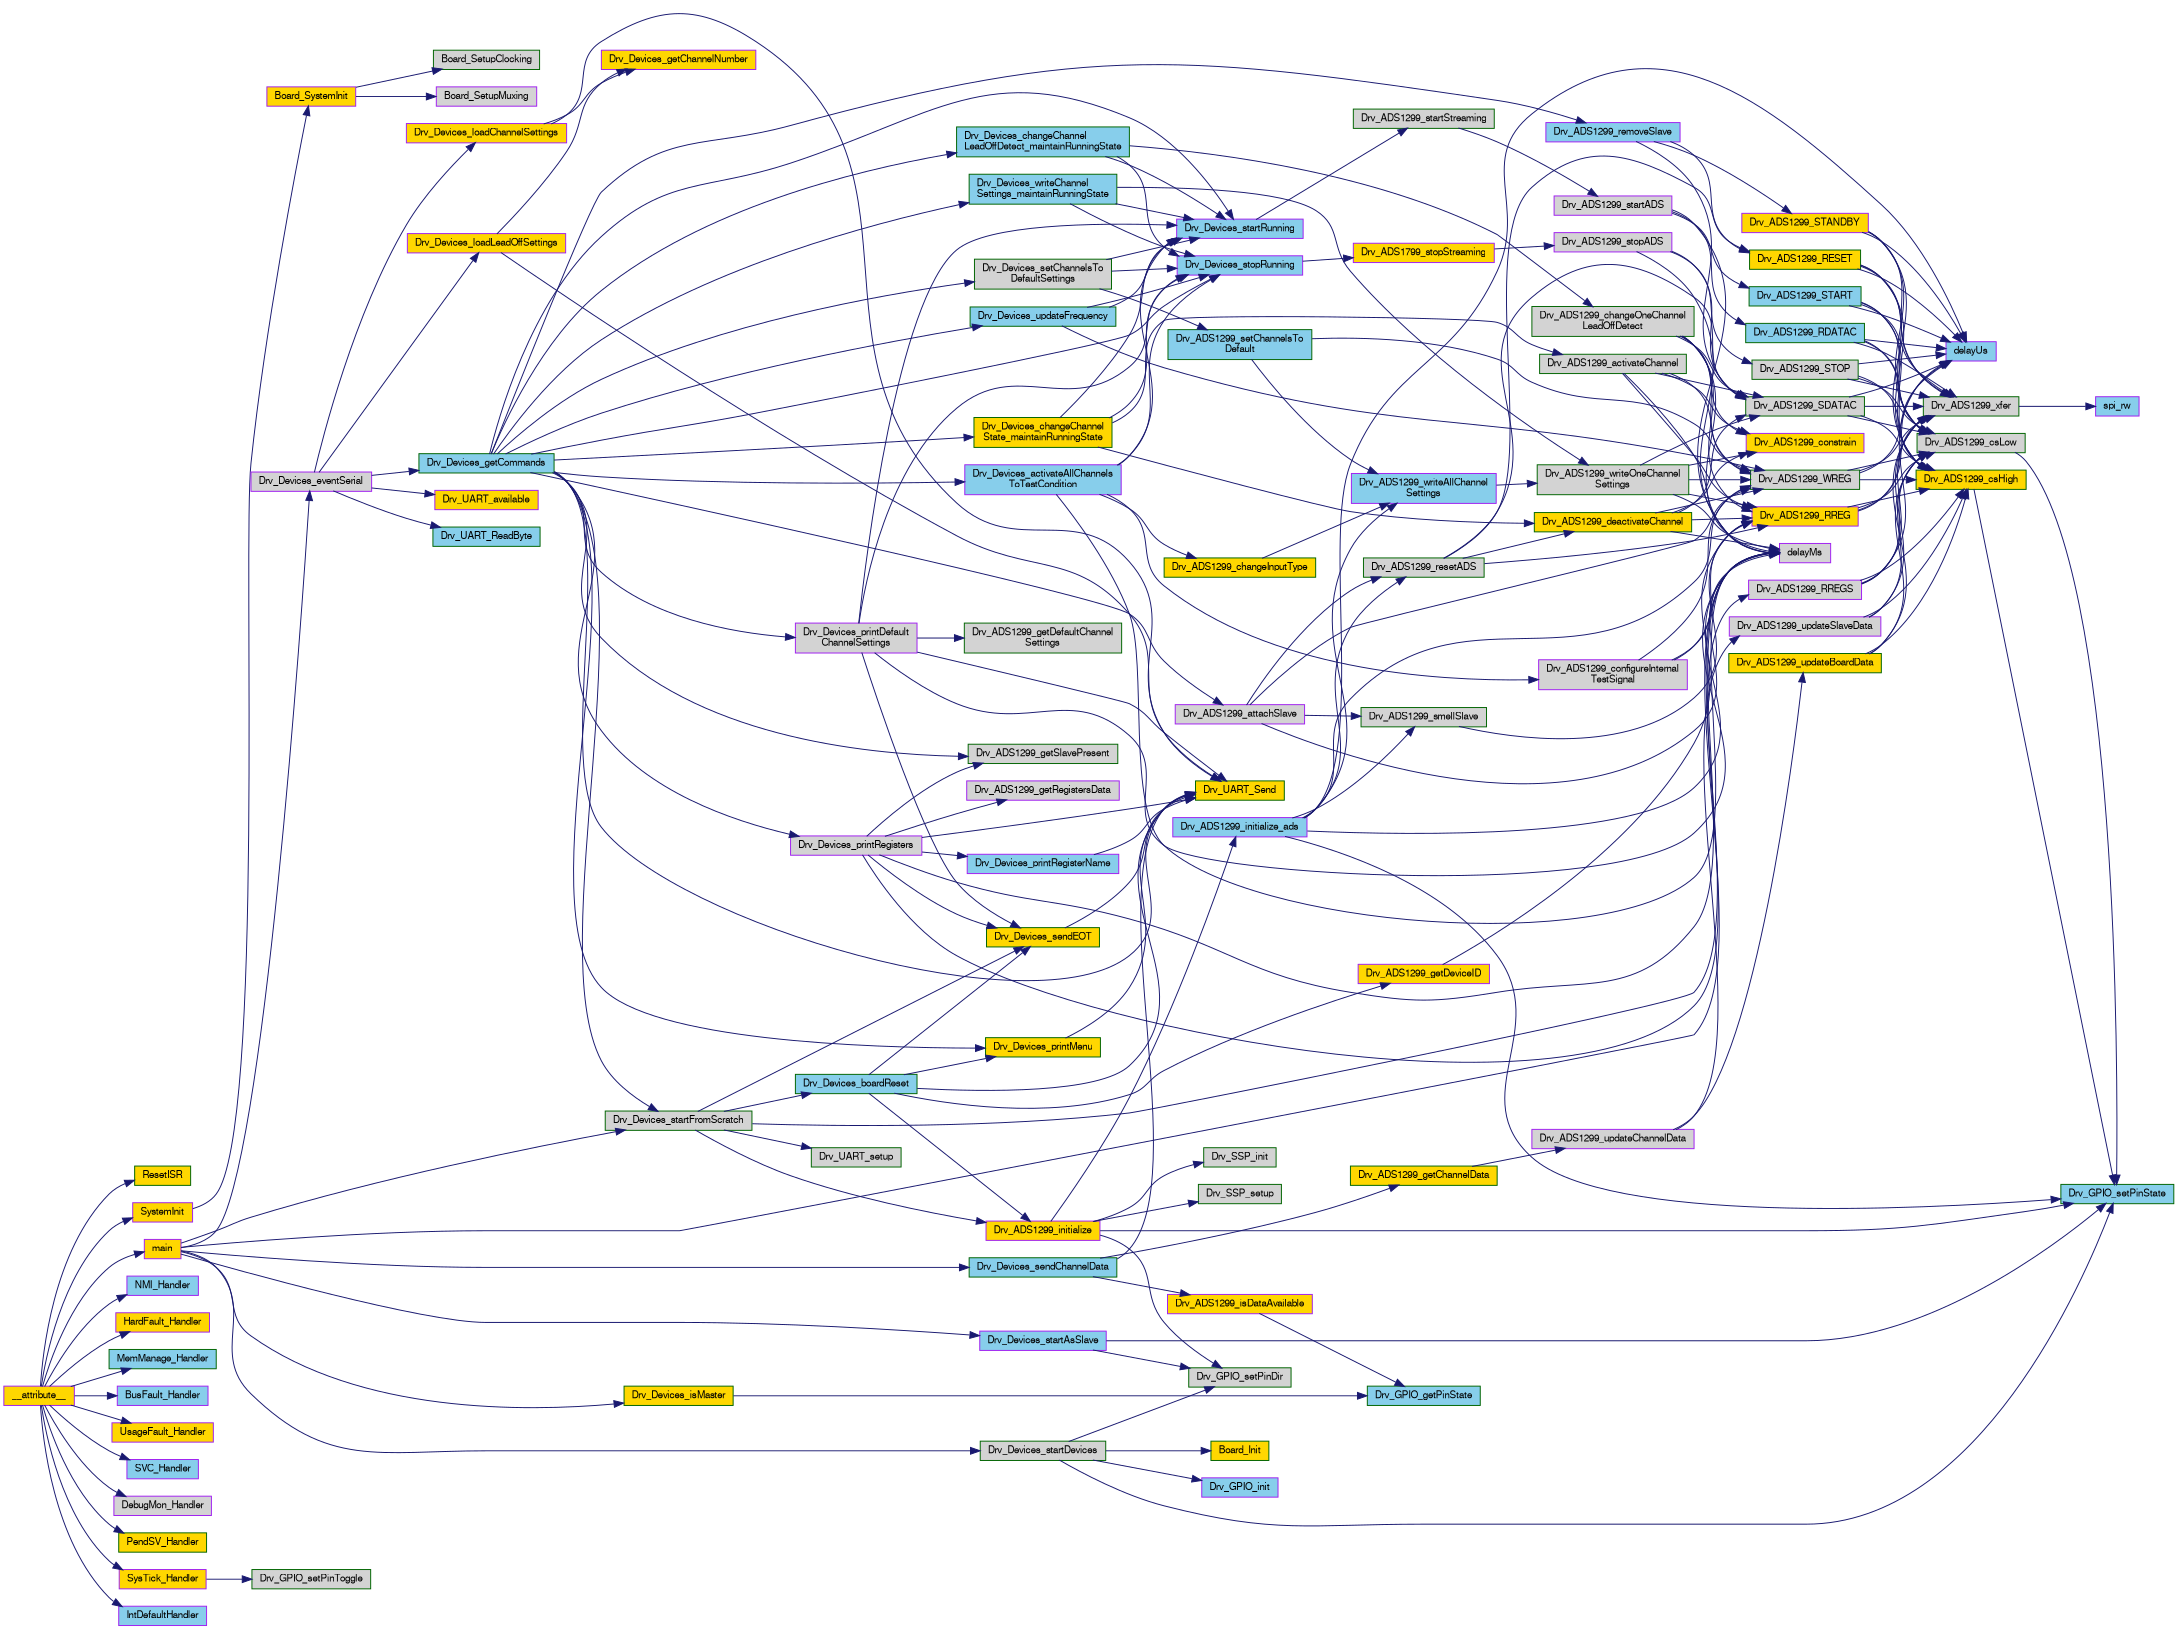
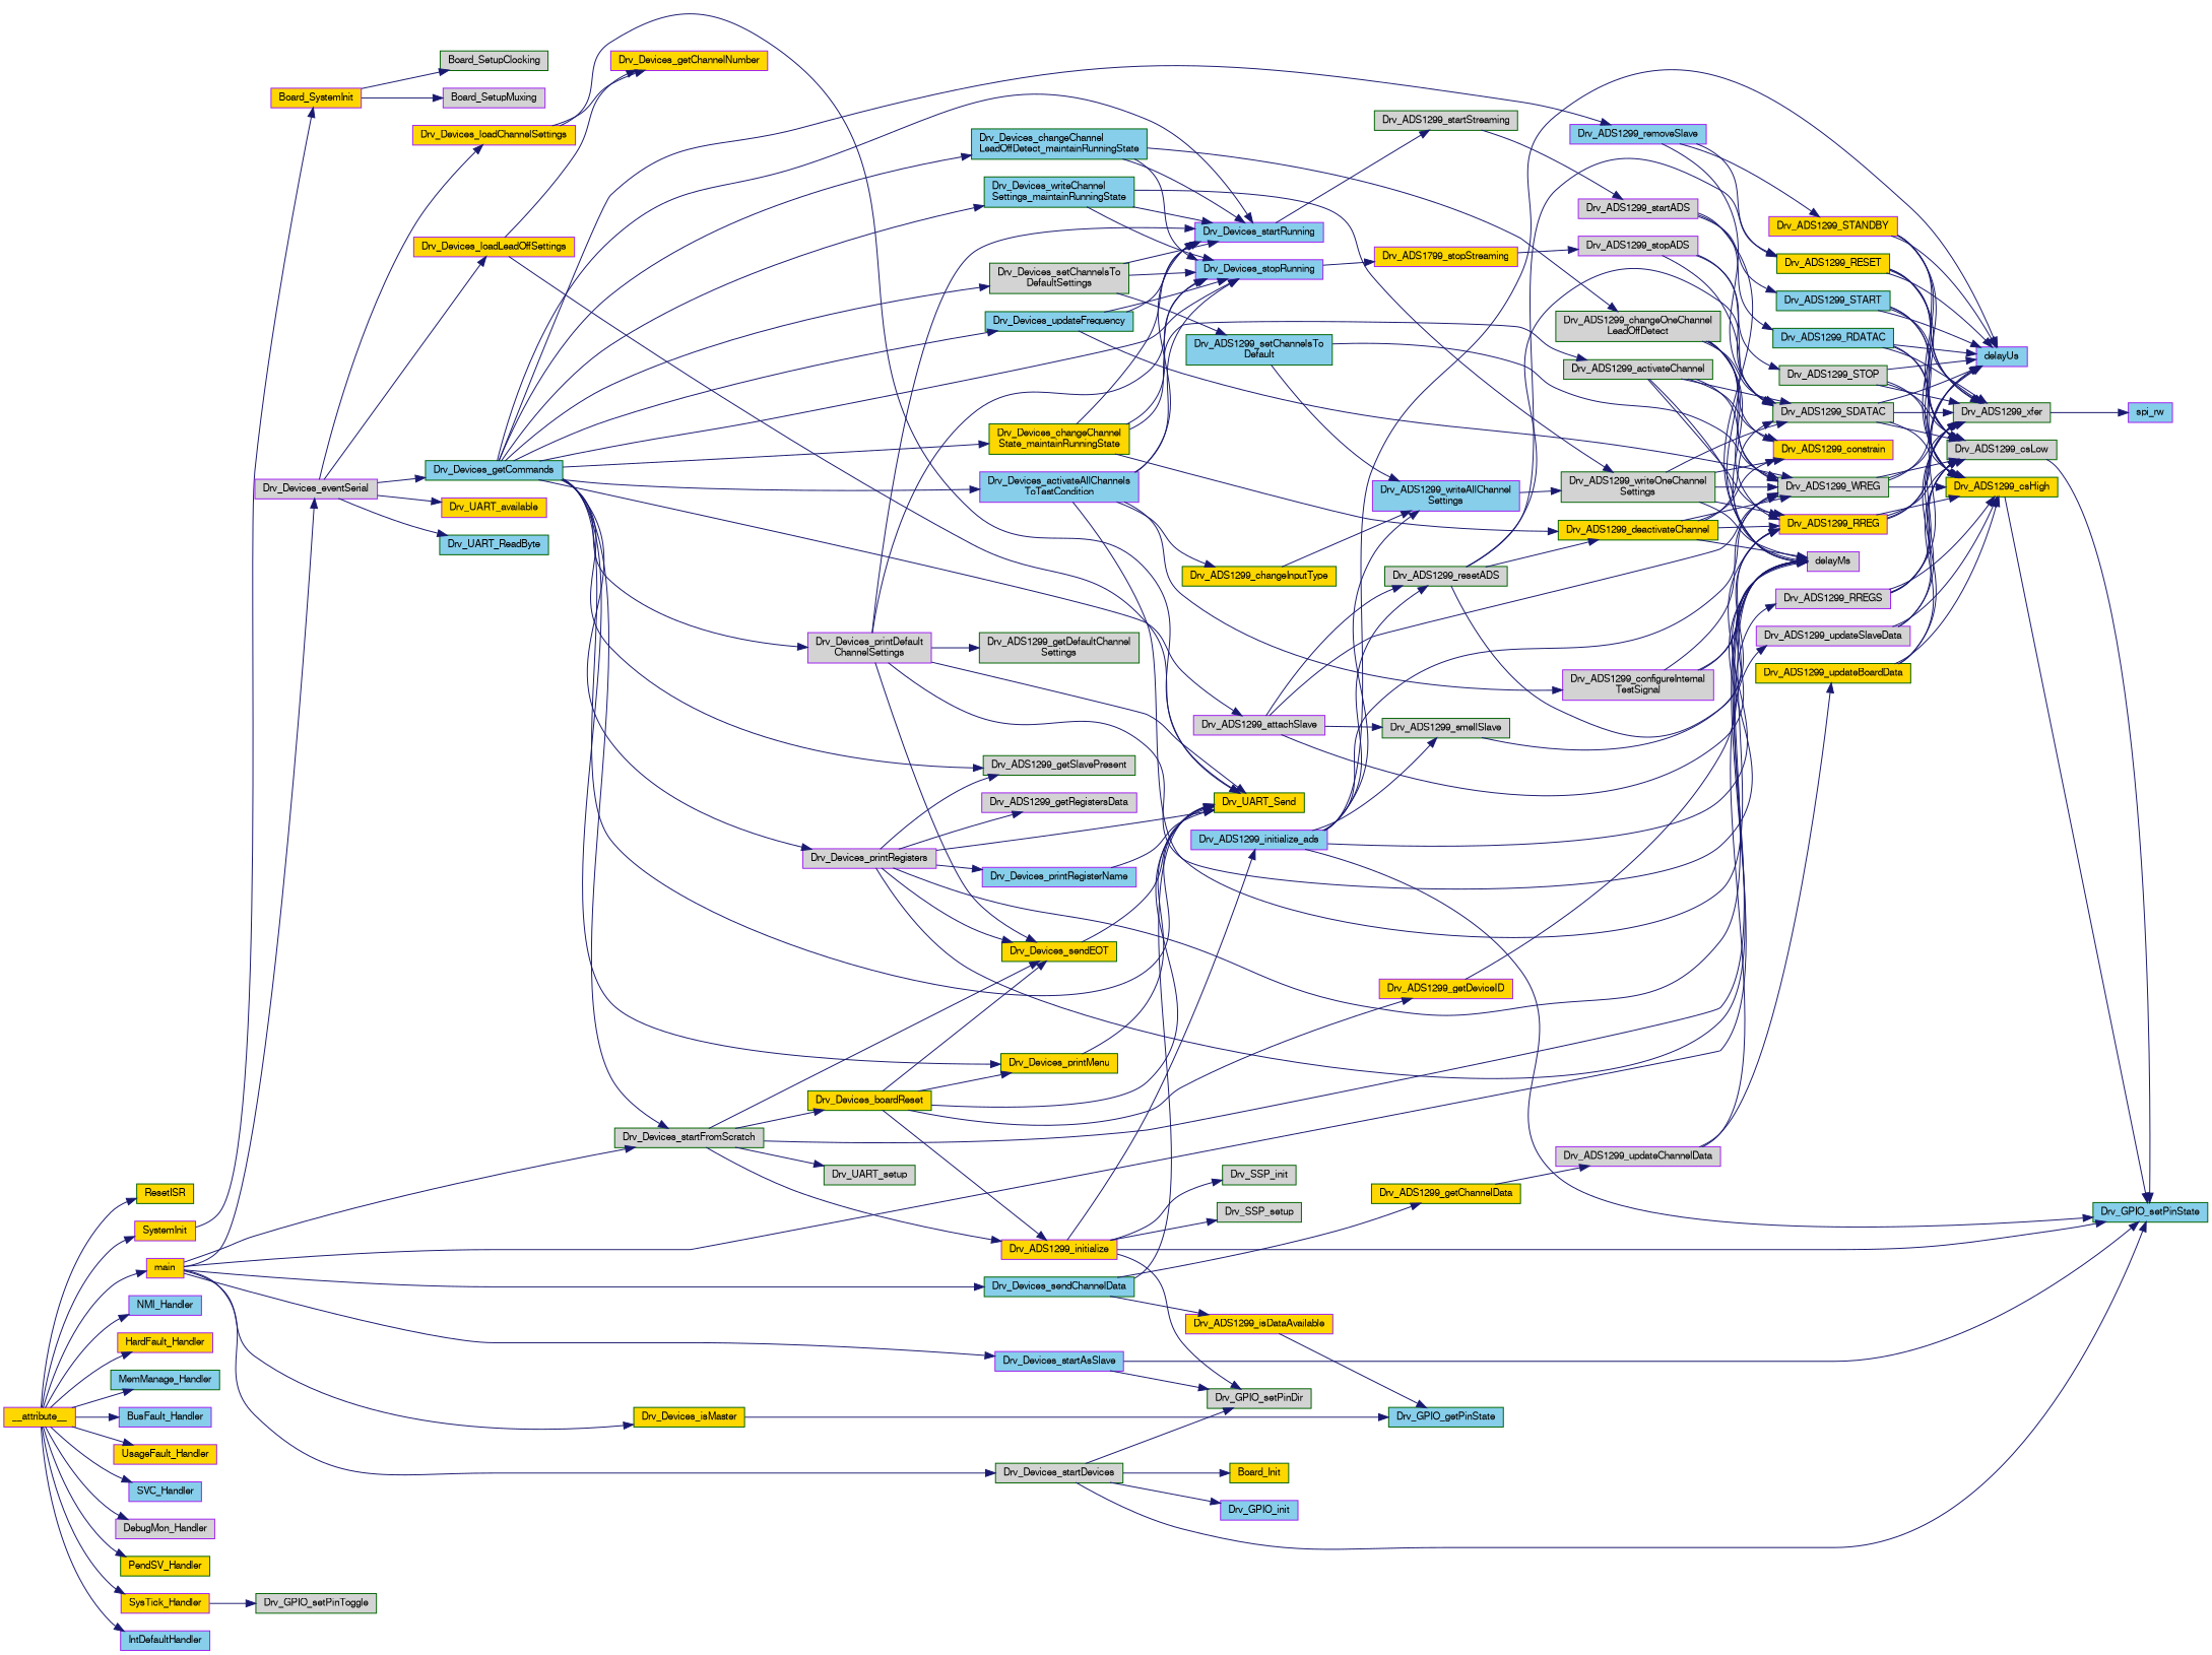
  digraph {
    rankdir=LR
    node [color=darkgreen fillcolor=lightgrey fontname=FreeSans fontsize=10 shape=record style=filled]
    edge [color=midnightblue fontname=FreeSans fontsize=10 labelfontname=FreeSans labelfontsize=10 style=solid]
    n1 [color=purple fillcolor=gold fontcolor=black height=0.2 label=__attribute__ width=0.4]
    n2 [fillcolor=gold height=0.2 label=ResetISR width=0.4]
    n3 [color=purple fillcolor=gold height=0.2 label=SystemInit width=0.4]
    n4 [color=purple fillcolor=gold height=0.2 label=main width=0.4]
    n5 [color=purple fillcolor=skyblue height=0.2 label=NMI_Handler width=0.4]
    n6 [color=purple fillcolor=gold height=0.2 label=HardFault_Handler width=0.4]
    n7 [fillcolor=skyblue height=0.2 label=MemManage_Handler width=0.4]
    n8 [color=purple fillcolor=skyblue height=0.2 label=BusFault_Handler width=0.4]
    n9 [color=purple fillcolor=gold height=0.2 label=UsageFault_Handler width=0.4]
    n10 [color=purple fillcolor=skyblue height=0.2 label=SVC_Handler width=0.4]
    n11 [color=purple height=0.2 label=DebugMon_Handler width=0.4]
    n12 [fillcolor=gold height=0.2 label=PendSV_Handler width=0.4]
    n13 [color=purple fillcolor=gold height=0.2 label=SysTick_Handler width=0.4]
    n14 [color=purple fillcolor=skyblue height=0.2 label=IntDefaultHandler width=0.4]
    n15 [color=purple fillcolor=gold height=0.2 label=Board_SystemInit width=0.4]
    n16 [height=0.2 label=Drv_Devices_startDevices width=0.4]
    n17 [fillcolor=gold height=0.2 label=Drv_Devices_isMaster width=0.4]
    n18 [color=purple height=0.2 label=delayMs width=0.4]
    n19 [height=0.2 label=Drv_Devices_startFromScratch width=0.4]
    n20 [fillcolor=skyblue height=0.2 label=Drv_Devices_sendChannelData width=0.4]
    n21 [color=purple height=0.2 label=Drv_Devices_eventSerial width=0.4]
    n22 [color=purple fillcolor=skyblue height=0.2 label=Drv_Devices_startAsSlave width=0.4]
    n23 [height=0.2 label=Drv_GPIO_setPinToggle width=0.4]
    n24 [color=purple height=0.2 label=Board_SetupMuxing width=0.4]
    n25 [height=0.2 label=Board_SetupClocking width=0.4]
    n26 [fillcolor=gold height=0.2 label=Board_Init width=0.4]
    n27 [color=purple fillcolor=skyblue height=0.2 label=Drv_GPIO_init width=0.4]
    n28 [height=0.2 label=Drv_GPIO_setPinDir width=0.4]
    n29 [fillcolor=skyblue height=0.2 label=Drv_GPIO_setPinState width=0.4]
    n30 [fillcolor=skyblue height=0.2 label=Drv_GPIO_getPinState width=0.4]
    n31 [height=0.2 label=Drv_UART_setup width=0.4]
    n32 [color=purple fillcolor=gold height=0.2 label=Drv_ADS1299_initialize width=0.4]
-   n33 [fillcolor=skyblue height=0.2 label=Drv_Devices_boardReset width=0.4]
+   n33 [fillcolor=gold height=0.2 label=Drv_Devices_boardReset width=0.4]
    n34 [fillcolor=gold height=0.2 label=Drv_Devices_sendEOT width=0.4]
    n35 [fillcolor=gold height=0.2 label=Drv_UART_Send width=0.4]
    n36 [color=purple fillcolor=gold height=0.2 label=Drv_ADS1299_isDataAvailable width=0.4]
    n37 [fillcolor=gold height=0.2 label=Drv_ADS1299_getChannelData width=0.4]
    n38 [color=purple fillcolor=gold height=0.2 label=Drv_UART_available width=0.4]
    n39 [fillcolor=skyblue height=0.2 label=Drv_UART_ReadByte width=0.4]
    n40 [color=purple fillcolor=gold height=0.2 label=Drv_Devices_loadChannelSettings width=0.4]
    n41 [color=purple fillcolor=gold height=0.2 label=Drv_Devices_loadLeadOffSettings width=0.4]
    n42 [fillcolor=skyblue height=0.2 label=Drv_Devices_getCommands width=0.4]
    n43 [height=0.2 label=Drv_SSP_init width=0.4]
    n44 [height=0.2 label=Drv_SSP_setup width=0.4]
    n45 [color=purple fillcolor=skyblue height=0.2 label=Drv_ADS1299_initialize_ads width=0.4]
    n46 [color=purple fillcolor=gold height=0.2 label=Drv_ADS1299_getDeviceID width=0.4]
    n47 [fillcolor=gold height=0.2 label=Drv_Devices_printMenu width=0.4]
    n48 [color=purple fillcolor=skyblue height=0.2 label=delayUs width=0.4]
    n49 [height=0.2 label=Drv_ADS1299_resetADS width=0.4]
    n50 [height=0.2 label=Drv_ADS1299_WREG width=0.4]
    n51 [height=0.2 label=Drv_ADS1299_smellSlave width=0.4]
    n52 [color=purple fillcolor=skyblue height=0.2 label="Drv_ADS1299_writeAllChannel\lSettings" width=0.4]
    n53 [fillcolor=gold height=0.2 label=Drv_ADS1299_RESET width=0.4]
    n54 [height=0.2 label=Drv_ADS1299_SDATAC width=0.4]
    n55 [fillcolor=gold height=0.2 label=Drv_ADS1299_deactivateChannel width=0.4]
    n56 [height=0.2 label=Drv_ADS1299_csLow width=0.4]
    n57 [height=0.2 label=Drv_ADS1299_xfer width=0.4]
    n58 [fillcolor=gold height=0.2 label=Drv_ADS1299_csHigh width=0.4]
    n59 [color=purple fillcolor=gold height=0.2 label=Drv_ADS1299_RREG width=0.4]
    n60 [height=0.2 label="Drv_ADS1299_writeOneChannel\lSettings" width=0.4]
    n61 [color=purple fillcolor=gold height=0.2 label=Drv_ADS1299_constrain width=0.4]
    n62 [color=purple fillcolor=skyblue height=0.2 label=spi_rw width=0.4]
    n63 [color=purple height=0.2 label=Drv_ADS1299_updateChannelData width=0.4]
    n64 [fillcolor=gold height=0.2 label=Drv_ADS1299_updateBoardData width=0.4]
    n65 [color=purple height=0.2 label=Drv_ADS1299_updateSlaveData width=0.4]
    n66 [color=purple fillcolor=gold height=0.2 label=Drv_Devices_getChannelNumber width=0.4]
    n67 [fillcolor=gold height=0.2 label="Drv_Devices_changeChannel\lState_maintainRunningState" width=0.4]
    n68 [color=purple fillcolor=skyblue height=0.2 label=Drv_Devices_stopRunning width=0.4]
    n69 [color=purple fillcolor=skyblue height=0.2 label=Drv_Devices_startRunning width=0.4]
    n70 [color=purple fillcolor=skyblue height=0.2 label="Drv_Devices_activateAllChannels\lToTestCondition" width=0.4]
    n71 [fillcolor=skyblue height=0.2 label="Drv_Devices_writeChannel\lSettings_maintainRunningState" width=0.4]
    n72 [height=0.2 label="Drv_Devices_setChannelsTo\lDefaultSettings" width=0.4]
    n73 [color=purple height=0.2 label="Drv_Devices_printDefault\lChannelSettings" width=0.4]
    n74 [fillcolor=skyblue height=0.2 label=Drv_Devices_updateFrequency width=0.4]
    n75 [fillcolor=skyblue height=0.2 label="Drv_Devices_changeChannel\lLeadOffDetect_maintainRunningState" width=0.4]
    n76 [height=0.2 label=Drv_ADS1299_getSlavePresent width=0.4]
    n77 [color=purple fillcolor=skyblue height=0.2 label=Drv_ADS1299_removeSlave width=0.4]
    n78 [color=purple height=0.2 label=Drv_ADS1299_attachSlave width=0.4]
    n79 [color=purple height=0.2 label=Drv_Devices_printRegisters width=0.4]
    n80 [height=0.2 label=Drv_ADS1299_activateChannel width=0.4]
    n81 [color=purple fillcolor=gold height=0.2 label=Drv_ADS1799_stopStreaming width=0.4]
    n82 [height=0.2 label=Drv_ADS1299_startStreaming width=0.4]
    n83 [color=purple height=0.2 label="Drv_ADS1299_configureInternal\lTestSignal" width=0.4]
    n84 [fillcolor=gold height=0.2 label=Drv_ADS1299_changeInputType width=0.4]
    n85 [fillcolor=skyblue height=0.2 label="Drv_ADS1299_setChannelsTo\lDefault" width=0.4]
    n86 [height=0.2 label="Drv_ADS1299_getDefaultChannel\lSettings" width=0.4]
    n87 [height=0.2 label="Drv_ADS1299_changeOneChannel\lLeadOffDetect" width=0.4]
    n88 [color=purple fillcolor=gold height=0.2 label=Drv_ADS1299_STANDBY width=0.4]
    n89 [color=purple height=0.2 label=Drv_ADS1299_RREGS width=0.4]
    n90 [color=purple height=0.2 label=Drv_ADS1299_getRegistersData width=0.4]
    n91 [color=purple fillcolor=skyblue height=0.2 label=Drv_Devices_printRegisterName width=0.4]
    n92 [color=purple height=0.2 label=Drv_ADS1299_stopADS width=0.4]
    n93 [height=0.2 label=Drv_ADS1299_STOP width=0.4]
    n94 [color=purple height=0.2 label=Drv_ADS1299_startADS width=0.4]
    n95 [fillcolor=skyblue height=0.2 label=Drv_ADS1299_RDATAC width=0.4]
    n96 [fillcolor=skyblue height=0.2 label=Drv_ADS1299_START width=0.4]
    n1 -> n2
    n1 -> n3
    n1 -> n4
    n1 -> n5
    n1 -> n6
    n1 -> n7
    n1 -> n8
    n1 -> n9
    n1 -> n10
    n1 -> n11
    n1 -> n12
    n1 -> n13
    n1 -> n14
    n3 -> n15
    n4 -> n16
    n4 -> n17
    n4 -> n18
    n4 -> n19
    n4 -> n20
    n4 -> n21
    n4 -> n22
    n13 -> n23
    n15 -> n24
    n15 -> n25
    n16 -> n26
    n16 -> n27
    n16 -> n28
    n16 -> n29
    n17 -> n30
    n19 -> n18
    n19 -> n31
    n19 -> n32
    n19 -> n33
    n19 -> n34
    n20 -> n35
    n20 -> n36
    n20 -> n37
    n21 -> n38
    n21 -> n39
    n21 -> n40
    n21 -> n41
    n21 -> n42
    n22 -> n28
    n22 -> n29
    n32 -> n28
    n32 -> n29
    n32 -> n43
    n32 -> n44
    n32 -> n45
    n33 -> n32
    n33 -> n34
    n33 -> n35
    n33 -> n46
    n33 -> n47
    n34 -> n35
    n36 -> n30
    n37 -> n63
    n40 -> n35
    n40 -> n66
    n41 -> n35
    n41 -> n66
    n42 -> n19
    n42 -> n35
    n42 -> n47
    n42 -> n67
    n42 -> n68
    n42 -> n69
    n42 -> n70
    n42 -> n71
    n42 -> n72
    n42 -> n73
    n42 -> n74
    n42 -> n75
    n42 -> n76
    n42 -> n77
    n42 -> n78
    n42 -> n79
    n45 -> n18
    n45 -> n29
    n45 -> n48
    n45 -> n49
    n45 -> n50
    n45 -> n51
    n45 -> n52
    n46 -> n59
    n47 -> n35
-   n49 -> n59
+   n49 -> n18
    n49 -> n53
    n49 -> n54
    n49 -> n55
    n50 -> n48
    n50 -> n56
    n50 -> n57
    n50 -> n58
    n51 -> n59
    n52 -> n60
    n53 -> n48
    n53 -> n56
    n53 -> n57
    n53 -> n58
    n54 -> n48
    n54 -> n56
    n54 -> n57
    n54 -> n58
    n55 -> n18
    n55 -> n50
    n55 -> n54
    n55 -> n59
    n55 -> n61
    n56 -> n29
    n57 -> n62
    n58 -> n29
    n59 -> n48
    n59 -> n56
    n59 -> n57
    n59 -> n58
    n60 -> n18
    n60 -> n50
    n60 -> n54
    n60 -> n59
    n60 -> n61
    n63 -> n64
    n63 -> n65
    n64 -> n56
    n64 -> n57
    n64 -> n58
    n65 -> n56
    n65 -> n57
    n65 -> n58
    n67 -> n55
    n67 -> n68
    n67 -> n69
    n67 -> n80
    n68 -> n81
    n69 -> n82
    n70 -> n18
    n70 -> n68
    n70 -> n69
    n70 -> n83
    n70 -> n84
    n71 -> n60
    n71 -> n68
    n71 -> n69
    n72 -> n68
    n72 -> n69
    n72 -> n85
    n73 -> n18
    n73 -> n34
    n73 -> n35
    n73 -> n68
    n73 -> n69
    n73 -> n86
    n74 -> n50
    n74 -> n68
    n74 -> n69
    n75 -> n68
    n75 -> n69
    n75 -> n87
    n77 -> n53
    n77 -> n54
    n77 -> n88
    n78 -> n18
    n78 -> n49
    n78 -> n50
    n78 -> n51
    n79 -> n18
    n79 -> n34
    n79 -> n35
    n79 -> n76
    n79 -> n89
    n79 -> n90
    n79 -> n91
    n80 -> n18
    n80 -> n50
    n80 -> n54
    n80 -> n59
    n80 -> n61
    n81 -> n92
    n82 -> n94
    n83 -> n18
    n83 -> n50
    n83 -> n59
    n84 -> n52
    n85 -> n50
    n85 -> n52
    n87 -> n18
    n87 -> n50
    n87 -> n54
    n87 -> n59
    n87 -> n61
    n88 -> n48
    n88 -> n56
    n88 -> n57
    n88 -> n58
    n89 -> n48
    n89 -> n56
    n89 -> n57
    n89 -> n58
    n91 -> n35
    n92 -> n18
    n92 -> n54
    n92 -> n93
    n93 -> n48
    n93 -> n56
    n93 -> n57
    n93 -> n58
    n94 -> n18
    n94 -> n95
    n94 -> n96
    n95 -> n48
    n95 -> n56
    n95 -> n57
    n95 -> n58
    n96 -> n48
    n96 -> n56
    n96 -> n57
    n96 -> n58
  }
